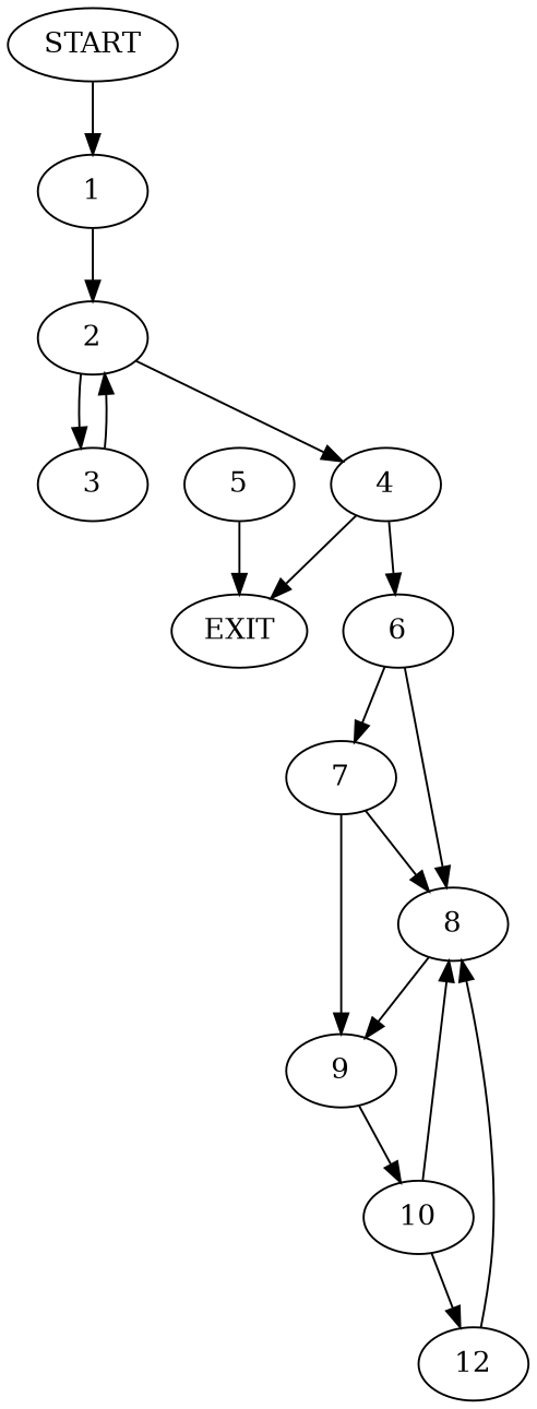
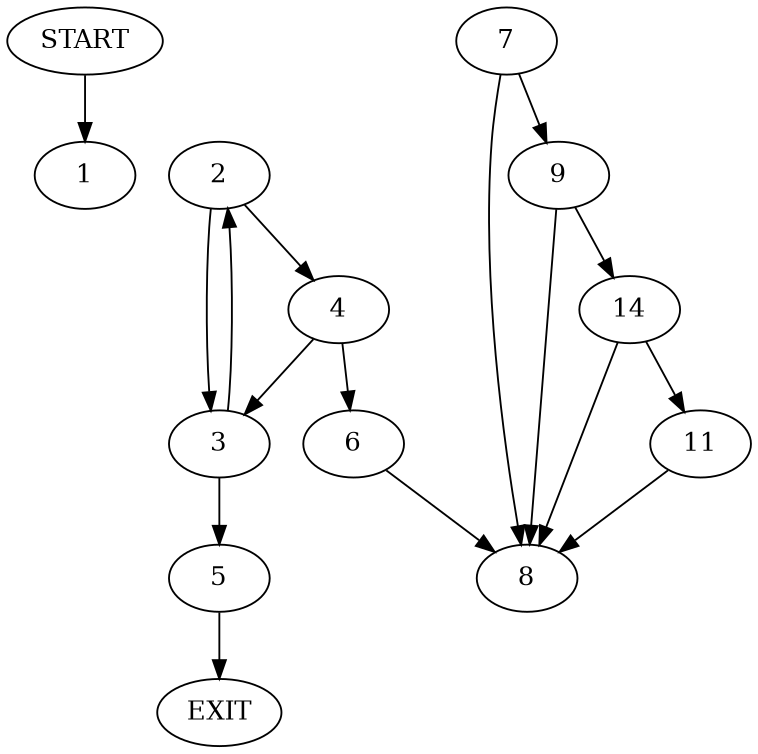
  digraph {
    fontname="DejaVu Serif"
    node [fontname="DejaVu Serif"]
    edge [fontname="DejaVu Serif"]
    n1 [label=START]
    1
    2
    n4 [label=EXIT]
    3
    4
    5
    6
    7
    8
    9
-   10
-   11 [label=12]
+   10 [label=14]
+   11
    n1 -> 1
-   1 -> 2
    2 -> 3
    2 -> 4
    3 -> 2
-   4 -> n4
+   3 -> 5
+   4 -> 3
    4 -> 6
    5 -> n4
-   6 -> 7
    6 -> 8
    7 -> 8
    7 -> 9
-   8 -> 9
+   9 -> 8
    9 -> 10
    10 -> 8
    10 -> 11
    11 -> 8
  }
